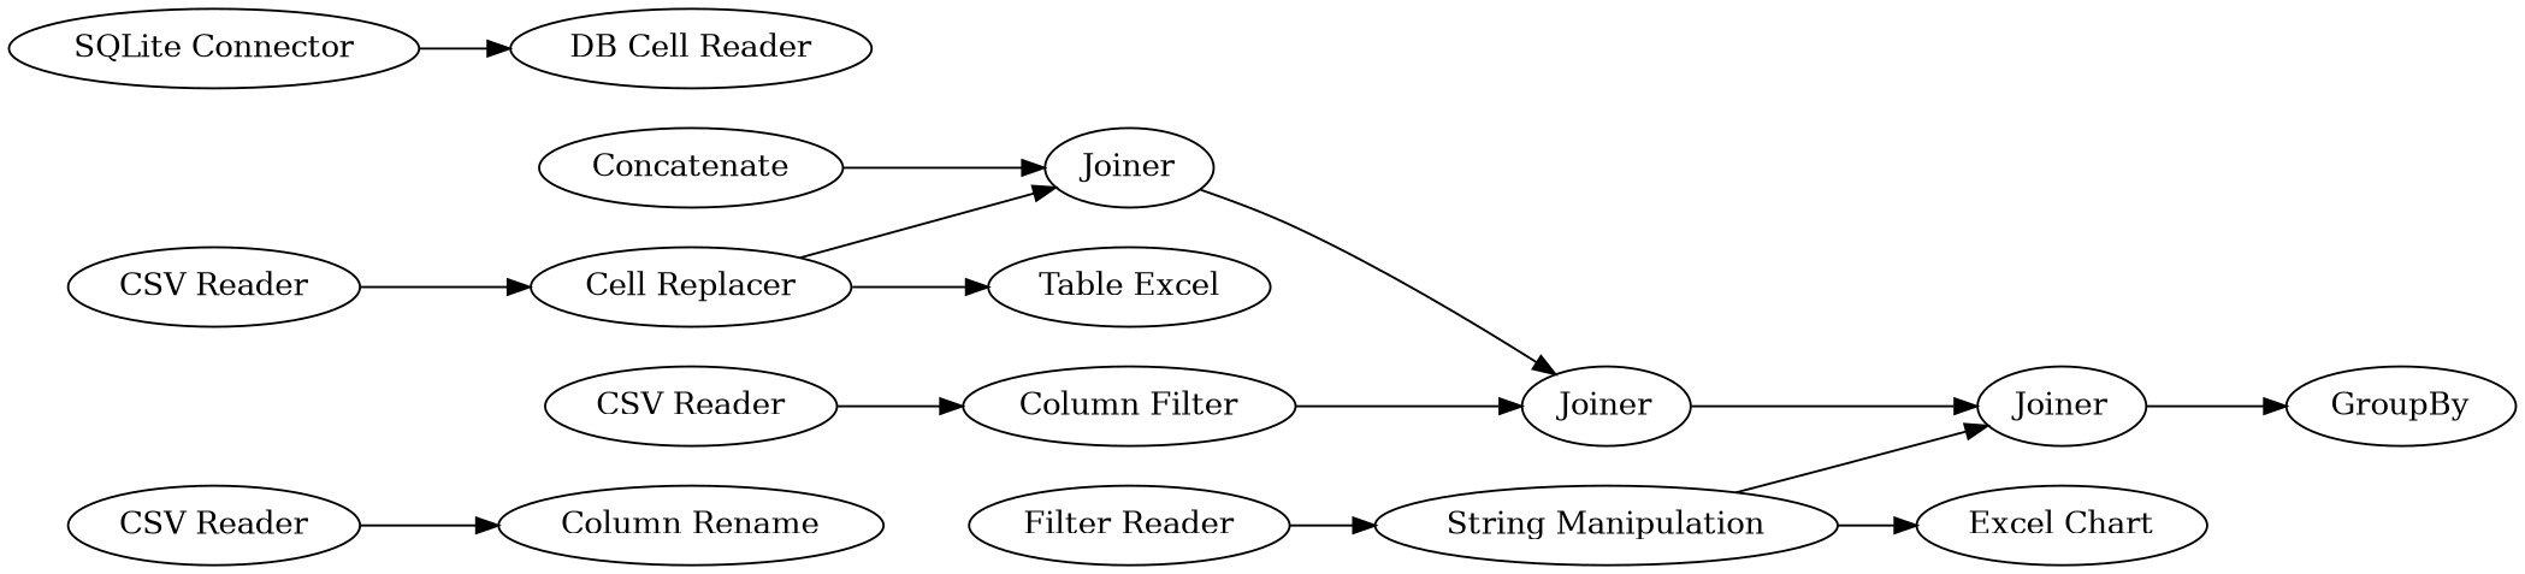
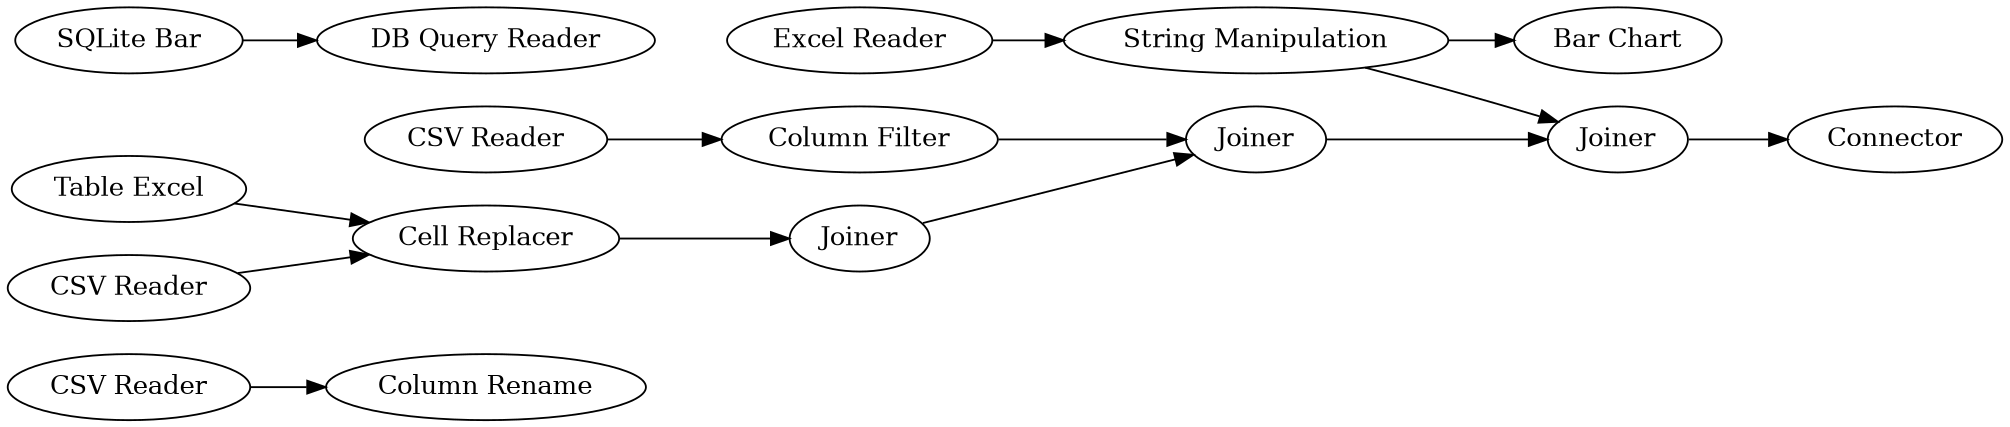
  digraph {
    rankdir=LR
    n1 [label="Column Rename"]
-   n2 [label=Concatenate]
    n3 [label=Joiner]
    n4 [label=Joiner]
-   n5 [label="DB Cell Reader"]
+   n5 [label="DB Query Reader"]
    n6 [label=Joiner]
    n7 [label="CSV Reader"]
-   n8 [label="SQLite Connector"]
+   n8 [label="SQLite Bar"]
    n9 [label="Table Excel"]
    n10 [label="Cell Replacer"]
    n11 [label="CSV Reader"]
    n12 [label="Column Filter"]
    n13 [label="CSV Reader"]
-   n14 [label="Filter Reader"]
+   n14 [label="Excel Reader"]
    n15 [label="String Manipulation"]
-   n16 [label="Excel Chart"]
-   n17 [label=GroupBy]
-   n2 -> n3
+   n16 [label="Bar Chart"]
+   n17 [label=Connector]
    n3 -> n4
    n4 -> n6
    n6 -> n17
    n7 -> n1
    n8 -> n5
-   n10 -> n9
+   n9 -> n10
    n10 -> n3
    n11 -> n10
    n12 -> n4
    n13 -> n12
    n14 -> n15
    n15 -> n6
    n15 -> n16
  }
